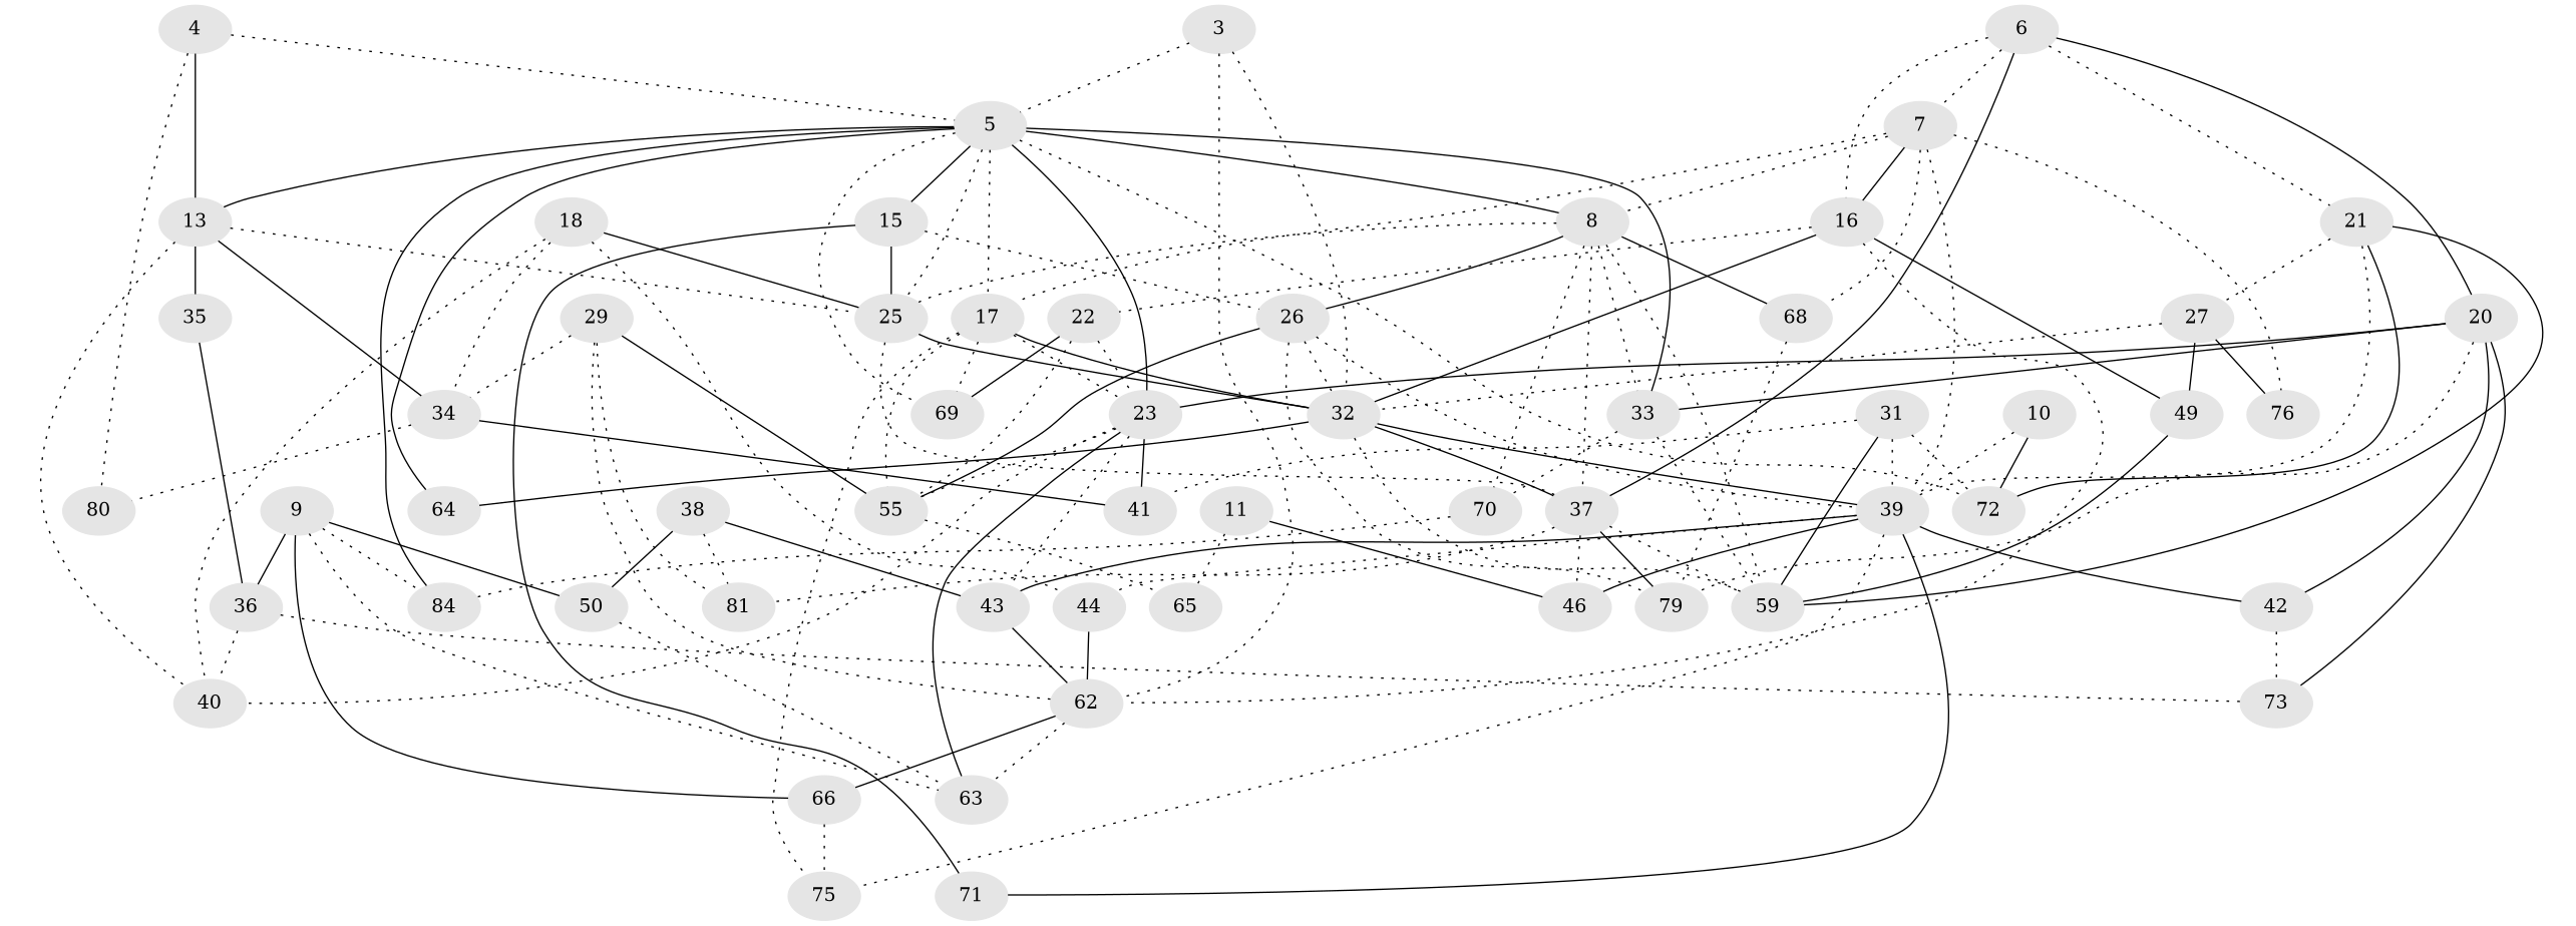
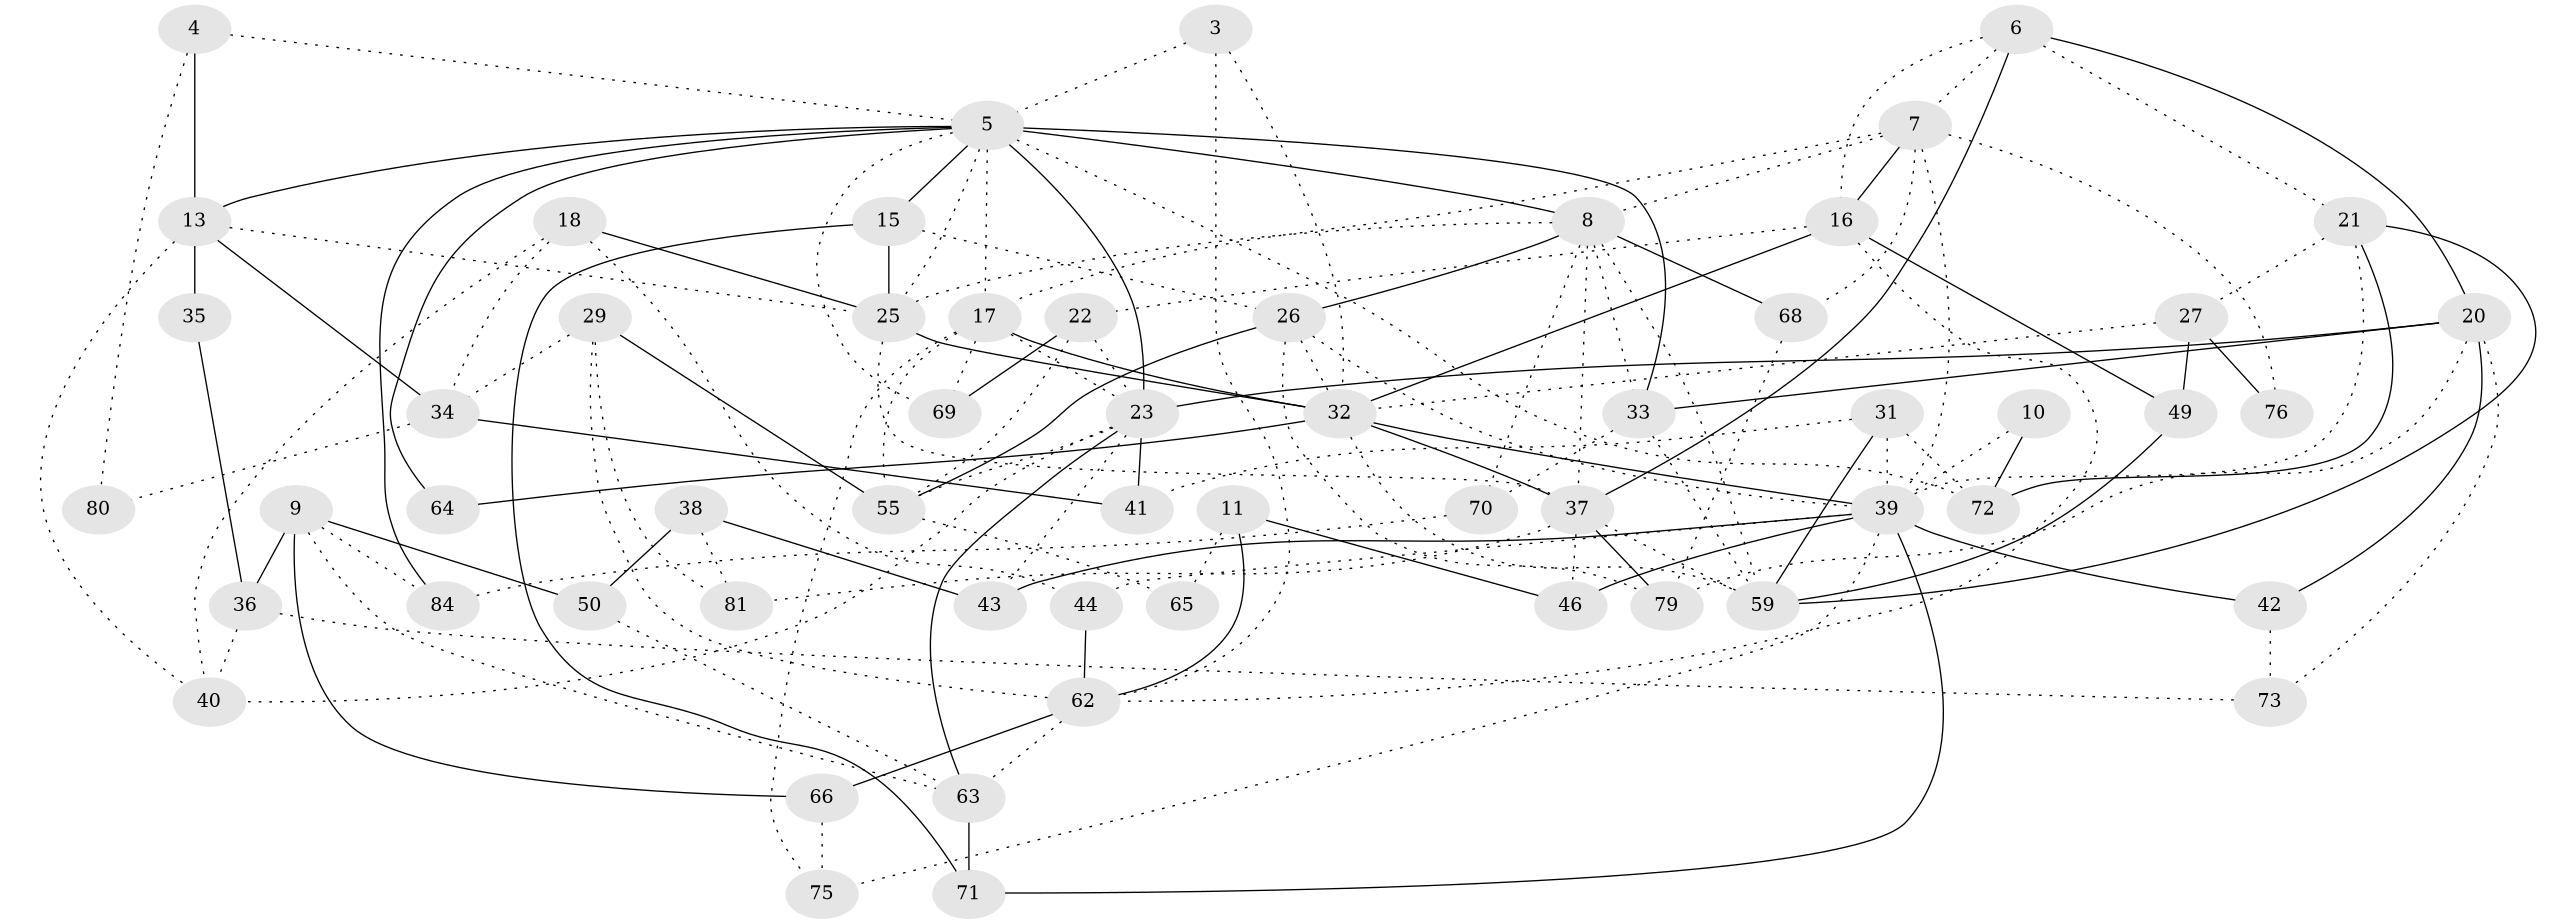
  graph {
    node [color=gray90 style=filled]
    edge [style=dotted]
    8 [super="+24+28+67"]
    25 [super="+77+74"]
    33
    37 [super="+47+54"]
    68
    26
    59
    70
    55 [super="+56"]
    22
    23 [super="+48"]
    69
    n13 [label=43]
    5 [super="+82+12"]
    13 [super="+60"]
    15
    17 [super="+51"]
    64
    72
    84
    3
    32 [super="+85+52"]
    62
    39 [super="+61+57"]
    65
    63
    66
    4
    80
    34
    35
    40
    71
    75
    41
    7 [super="+43"]
    16 [super="+19"]
    76
    6
    20
    21
    49
    42
    73
    79
    27
    46
    81
    44
    9 [super="+58"]
    36 [super="+53"]
    50
    10
    11
    18
    29 [super="+30"]
    31
    38
    8 -- 25
    8 -- 33
    8 -- 37
    8 -- 68 [style=solid]
    8 -- 26 [style=solid]
    8 -- 59
    8 -- 70
    25 -- 37
    25 -- 32 [style=solid weight=2]
    33 -- 59
    33 -- 70
    37 -- 59 [weight=2]
    37 -- 79 [style=solid]
    37 -- 46
    37 -- 81
    68 -- 79
    26 -- 55 [style=solid]
    26 -- 32
    26 -- 39
    26 -- 79
    70 -- 84
    55 -- 65
    22 -- 55
    22 -- 23
    22 -- 69 [style=solid]
    23 -- 55
    23 -- n13
    23 -- 63 [style=solid]
    23 -- 40
    23 -- 41 [style=solid]
    5 -- 8 [style=solid]
    5 -- 25
    5 -- 33 [style=solid]
    5 -- 23 [style=solid weight=2]
    5 -- 69
    5 -- 13 [style=solid]
    5 -- 15 [style=solid]
    5 -- 17
    5 -- 64 [style=solid]
    5 -- 72
    5 -- 84 [style=solid]
    13 -- 25
    13 -- 34 [style=solid]
    13 -- 35 [style=solid]
    13 -- 40
    15 -- 25 [style=solid]
    15 -- 26
    15 -- 71 [style=solid]
    17 -- 55
    17 -- 23
    17 -- 69
    17 -- 32 [style=solid weight=2]
    17 -- 75
    3 -- 5
    3 -- 32
    3 -- 62
    32 -- 37 [style=solid]
    32 -- 59
    32 -- 64 [style=solid]
    32 -- 39 [style=solid]
    62 -- 63
    62 -- 66 [style=solid]
    39 -- n13 [style=solid]
    39 -- 71 [style=solid]
    39 -- 75
    39 -- 42 [style=solid]
    39 -- 46 [style=solid]
    39 -- 44
+   63 -- 71 [style=solid]
    66 -- 75
    4 -- 5
    4 -- 13 [style=solid]
    4 -- 80
    34 -- 80
    34 -- 41 [style=solid]
    35 -- 36 [style=solid]
    7 -- 8
    7 -- 68
    7 -- 17
    7 -- 39
    7 -- 16 [style=solid]
    7 -- 76
    16 -- 22
    16 -- 32 [style=solid]
    16 -- 62
    16 -- 49 [style=solid]
    6 -- 37 [style=solid]
    6 -- 7
    6 -- 16
    6 -- 20 [style=solid]
    6 -- 21
    20 -- 33 [style=solid]
    20 -- 23 [style=solid]
    20 -- 42 [style=solid]
-   20 -- 73 [style=solid]
+   20 -- 73
    20 -- 79
    21 -- 59 [style=solid]
    21 -- 72 [style=solid]
    21 -- 39 [weight=2]
    21 -- 27
    49 -- 59 [style=solid]
    42 -- 73
    27 -- 32
    27 -- 76 [style=solid]
    27 -- 49 [style=solid]
    44 -- 62 [style=solid]
    9 -- 84
    9 -- 63
    9 -- 66 [style=solid]
    9 -- 36 [style=solid weight=2]
    9 -- 50 [style=solid]
    36 -- 40
    36 -- 73
    50 -- 63
    10 -- 72 [style=solid]
    10 -- 39
-   n13 -- 62 [style=solid]
+   11 -- 62 [style=solid]
    11 -- 65
    11 -- 46 [style=solid]
    18 -- 25 [style=solid]
    18 -- 34
    18 -- 40
    18 -- 44
    29 -- 55 [style=solid]
    29 -- 62
    29 -- 34
    29 -- 81
    31 -- 59 [style=solid]
    31 -- 72
    31 -- 39
    31 -- 41
    38 -- n13 [style=solid]
    38 -- 81
    38 -- 50 [style=solid]
  }
